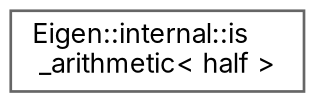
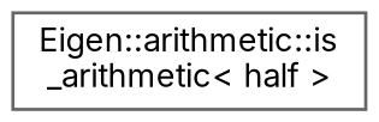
  digraph {
    rankdir=LR
    fontname=Inter
-   n1 [color=grey40 fillcolor=white fontname=Inter fontsize=10 height=0.2 label="Eigen::internal::is\l_arithmetic\< half \>" shape=box style=filled width=0.4]
+   n1 [color=grey40 fillcolor=white fontname=Inter fontsize=10 height=0.2 label="Eigen::arithmetic::is\l_arithmetic\< half \>" shape=box style=filled width=0.4]
  }
